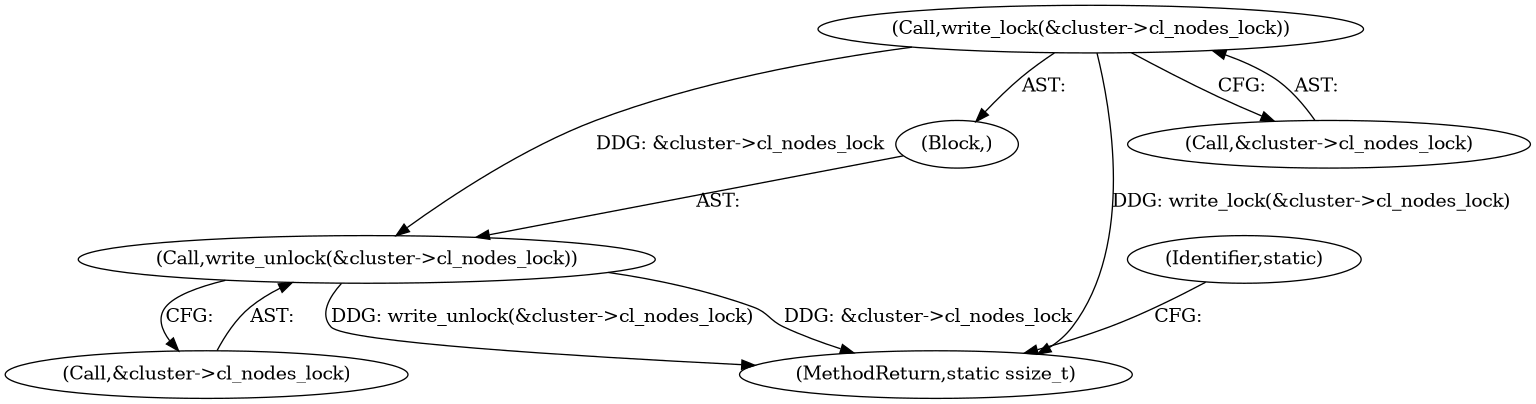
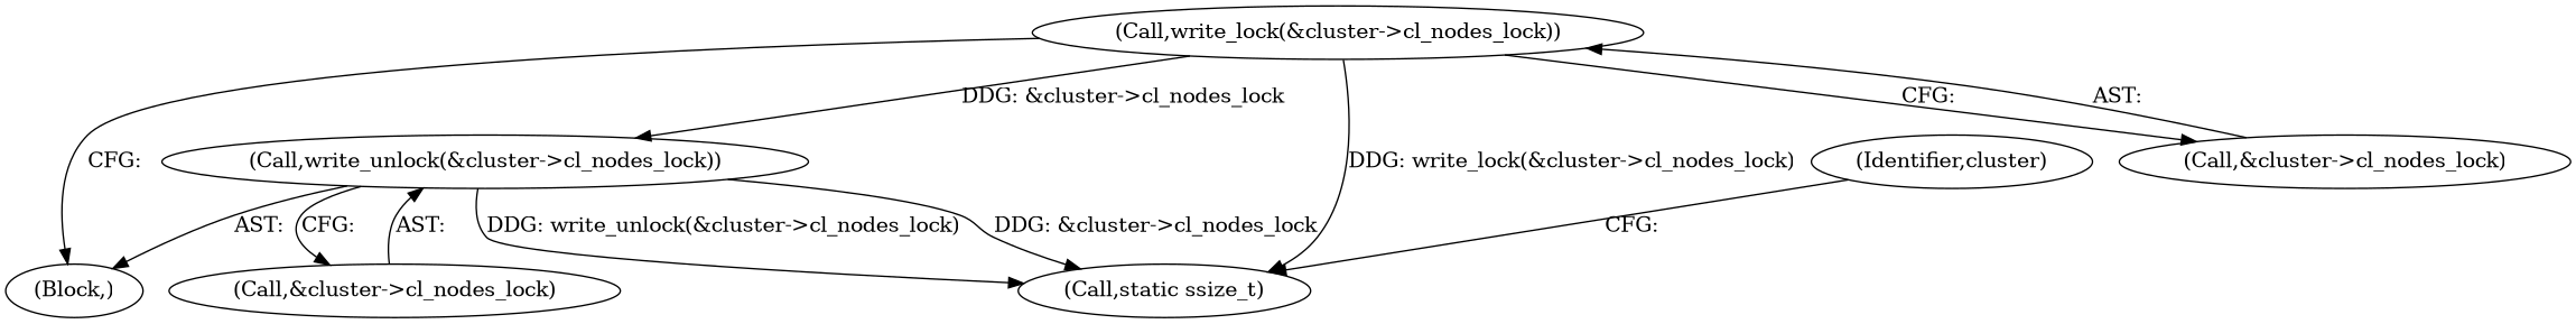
  digraph {
    n1 [label="(Call,write_unlock(&cluster->cl_nodes_lock))"]
    n2 [label="(Block,)"]
-   n3 [label="(MethodReturn,static ssize_t)"]
+   n3 [label="(Call,static ssize_t)"]
    n4 [label="(Call,&cluster->cl_nodes_lock)"]
    n5 [label="(Call,write_lock(&cluster->cl_nodes_lock))"]
    n6 [label="(Call,&cluster->cl_nodes_lock)"]
-   n7 [label="(Identifier,static)"]
-   n2 -> n1 [label="AST: "]
+   n7 [label="(Identifier,cluster)"]
+   n1 -> n2 [label="AST: "]
    n1 -> n3 [label="DDG: write_unlock(&cluster->cl_nodes_lock)"]
    n1 -> n3 [label="DDG: &cluster->cl_nodes_lock"]
    n1 -> n4 [label="CFG: "]
    n4 -> n1 [label="AST: "]
    n5 -> n1 [label="DDG: &cluster->cl_nodes_lock"]
-   n5 -> n2 [label="AST: "]
+   n5 -> n2 [label="CFG: "]
    n5 -> n3 [label="DDG: write_lock(&cluster->cl_nodes_lock)"]
    n5 -> n6 [label="CFG: "]
    n6 -> n5 [label="AST: "]
    n7 -> n3 [label="CFG: "]
  }
